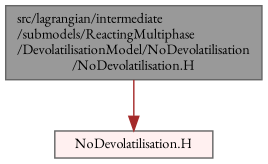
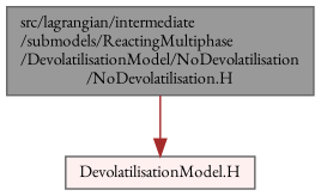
  digraph {
    fontname="EB Garamond"
    node [color=gray40 fontname="EB Garamond" fontsize=10 shape=box style=filled]
    n1 [fillcolor=grey60 fontcolor=black height=0.2 label="src/lagrangian/intermediate\l/submodels/ReactingMultiphase\l/DevolatilisationModel/NoDevolatilisation\l/NoDevolatilisation.H" width=0.4]
-   n2 [fillcolor="#FFF0F0" height=0.2 label="NoDevolatilisation.H" width=0.4]
+   n2 [fillcolor="#FFF0F0" height=0.2 label="DevolatilisationModel.H" width=0.4]
    n1 -> n2 [color=brown fontname="EB Garamond" fontsize=10 labelfontname=Helvetica labelfontsize=10 style=solid]
  }
